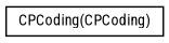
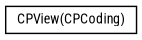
  digraph {
    rankdir=LR
    fontname="Roboto Condensed"
-   n1 [color=black fillcolor=white fontname="Roboto Condensed" fontsize=10 height=0.2 label="CPCoding(CPCoding)" shape=record style=filled width=0.4]
+   n1 [color=black fillcolor=white fontname="Roboto Condensed" fontsize=10 height=0.2 label="CPView(CPCoding)" shape=record style=filled width=0.4]
  }
